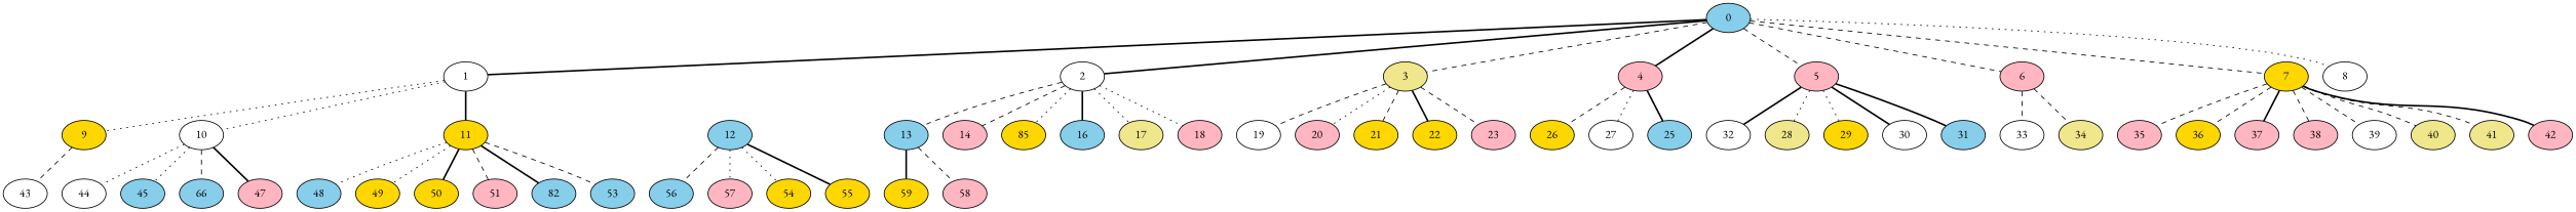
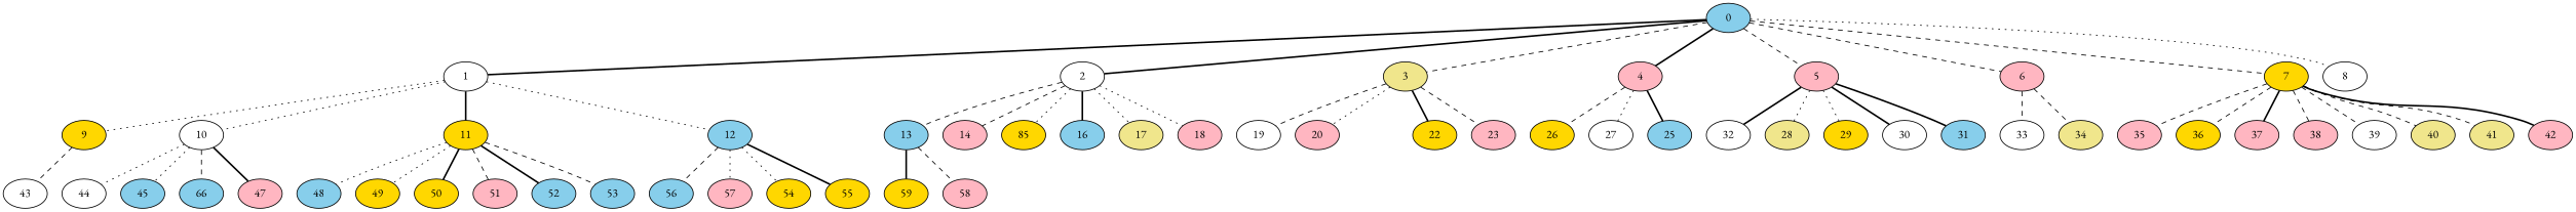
  graph {
    fontname="EB Garamond"
    node [fillcolor=lightpink fontname="EB Garamond" style=filled]
    edge [fontname="EB Garamond" style=dashed]
    0 [fillcolor=skyblue]
    1 [fillcolor=white]
    2 [fillcolor=white]
    3 [fillcolor=khaki]
    4
    5
    6
    7 [fillcolor=gold]
    8 [fillcolor=white]
    9 [fillcolor=gold]
    10 [fillcolor=white]
    11 [fillcolor=gold]
    12 [fillcolor=skyblue]
    13 [fillcolor=skyblue]
    14
    n16 [fillcolor=gold label=85]
    16 [fillcolor=skyblue]
    17 [fillcolor=khaki]
    18
    19 [fillcolor=white]
    20
-   21 [fillcolor=gold]
    22 [fillcolor=gold]
    23
    26 [fillcolor=gold]
    27 [fillcolor=white]
    25 [fillcolor=skyblue]
    32 [fillcolor=white]
    28 [fillcolor=khaki]
    29 [fillcolor=gold]
    30 [fillcolor=white]
    31 [fillcolor=skyblue]
    33 [fillcolor=white]
    34 [fillcolor=khaki]
    35
    36 [fillcolor=gold]
    37
    38
    39 [fillcolor=white]
    40 [fillcolor=khaki]
    41 [fillcolor=khaki]
    42
    43 [fillcolor=white]
    44 [fillcolor=white]
    45 [fillcolor=skyblue]
    n46 [fillcolor=skyblue label=66]
    47
    48 [fillcolor=skyblue]
    49 [fillcolor=gold]
    50 [fillcolor=gold]
    51
-   52 [fillcolor=skyblue label=82]
+   52 [fillcolor=skyblue]
    53 [fillcolor=skyblue]
    56 [fillcolor=skyblue]
    57
    54 [fillcolor=gold]
    55 [fillcolor=gold]
    59 [fillcolor=gold]
    58
    0 -- 1 [style=bold]
    0 -- 2 [style=bold]
    0 -- 3
    0 -- 4 [style=bold]
    0 -- 5
    0 -- 6
    0 -- 7
    0 -- 8 [style=dotted]
    1 -- 9 [style=dotted]
    1 -- 10 [style=dotted]
    1 -- 11 [style=bold]
+   1 -- 12 [style=dotted]
    2 -- 13
    2 -- 14
    2 -- n16 [style=dotted]
    2 -- 16 [style=bold]
    2 -- 17 [style=dotted]
    2 -- 18 [style=dotted]
    3 -- 19
    3 -- 20 [style=dotted]
-   3 -- 21
    3 -- 22 [style=bold]
    3 -- 23
    4 -- 26
    4 -- 27 [style=dotted]
    4 -- 25 [style=bold]
    5 -- 32 [style=bold]
    5 -- 28 [style=dotted]
    5 -- 29 [style=dotted]
    5 -- 30 [style=bold]
    5 -- 31 [style=bold]
    6 -- 33
    6 -- 34
    7 -- 35
    7 -- 36
    7 -- 37 [style=bold]
    7 -- 38
    7 -- 39
    7 -- 40
    7 -- 41
    7 -- 42 [style=bold]
    9 -- 43
    10 -- 44 [style=dotted]
    10 -- 45 [style=dotted]
    10 -- n46
    10 -- 47 [style=bold]
    11 -- 48 [style=dotted]
    11 -- 49 [style=dotted]
    11 -- 50 [style=bold]
    11 -- 51
    11 -- 52 [style=bold]
    11 -- 53
    12 -- 56
    12 -- 57 [style=dotted]
    12 -- 54 [style=dotted]
    12 -- 55 [style=bold]
    13 -- 59 [style=bold]
    13 -- 58
  }
